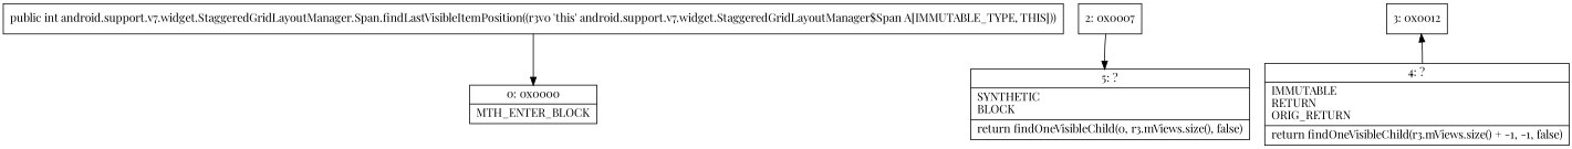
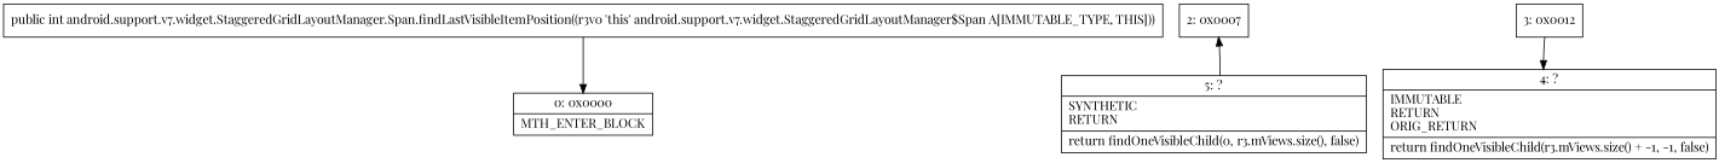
  digraph {
    fontname="Playfair Display"
    node [fontname="Playfair Display" shape=record]
    edge [fontname="Playfair Display"]
    n1 [label="{0\:\ 0x0000|MTH_ENTER_BLOCK\l}"]
    n2 [label="{2\:\ 0x0007}"]
-   n3 [label="{5\:\ ?|SYNTHETIC\lBLOCK\l|return findOneVisibleChild(0, r3.mViews.size(), false)\l}"]
+   n3 [label="{5\:\ ?|SYNTHETIC\lRETURN\l|return findOneVisibleChild(0, r3.mViews.size(), false)\l}"]
    n4 [label="{3\:\ 0x0012}"]
    n5 [label="{4\:\ ?|IMMUTABLE\lRETURN\lORIG_RETURN\l|return findOneVisibleChild(r3.mViews.size() + \-1, \-1, false)\l}"]
    n6 [label="{public int android.support.v7.widget.StaggeredGridLayoutManager.Span.findLastVisibleItemPosition((r3v0 'this' android.support.v7.widget.StaggeredGridLayoutManager$Span A[IMMUTABLE_TYPE, THIS])) }"]
-   n2 -> n3
-   n5 -> n4
+   n3 -> n2
+   n4 -> n5
    n6 -> n1
  }
